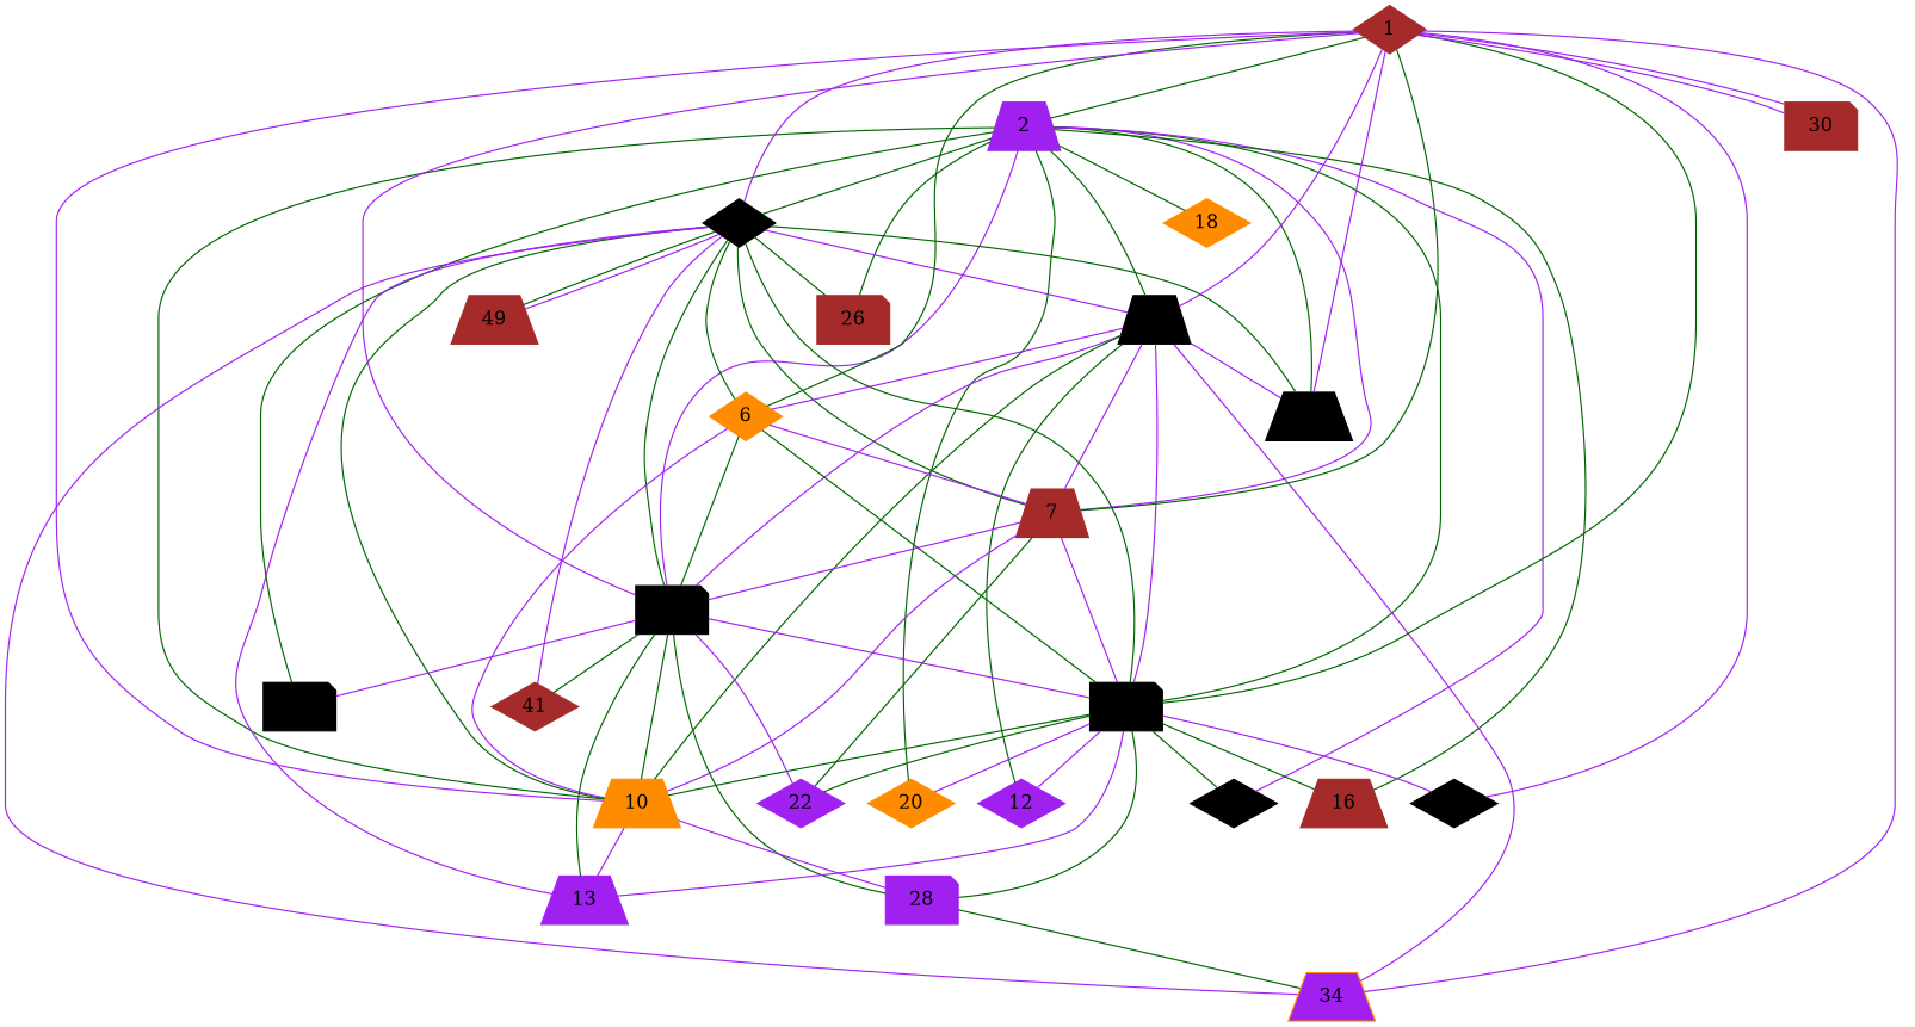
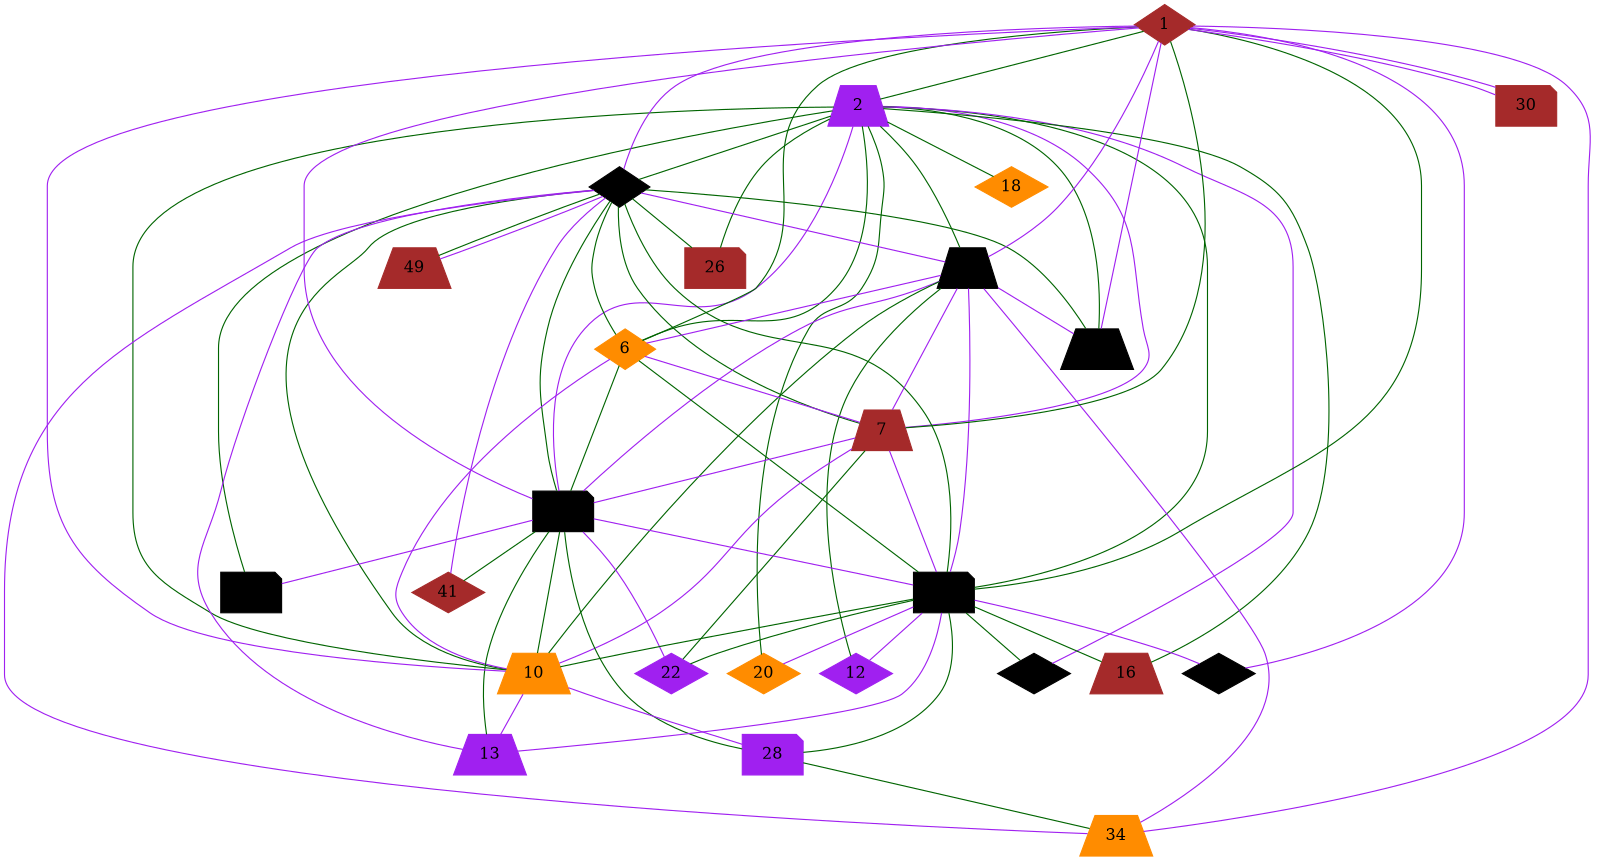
  graph {
    node [color=black shape=diamond style=filled]
    edge [color=darkgreen]
    2 [color=purple shape=trapezium super="+45+40+6"]
    3 [super="+33+43"]
    4 [shape=trapezium super="+38"]
    n4 [color=darkorange label=6 super="+27"]
    7 [color=brown shape=trapezium]
    8 [shape=note super="+25"]
    9 [shape=note super="+37+35"]
    10 [color=darkorange shape=trapezium super="+19"]
    17 [shape=trapezium super="+21"]
    15
    16 [color=brown shape=trapezium]
    18 [color=darkorange]
    20 [color=darkorange]
    26 [color=brown shape=note]
    36 [shape=note]
    1 [color=brown]
    14
    30 [color=brown shape=note]
-   34 [color=darkorange shape=trapezium super="+48+39" fillcolor=purple]
+   34 [color=darkorange shape=trapezium super="+48+39"]
    13 [color=purple shape=trapezium super="+44"]
    41 [color=brown]
    49 [color=brown shape=trapezium]
    12 [color=purple]
    22 [color=purple super="+24"]
    28 [color=purple shape=note super="+53"]
    2 -- 3 [weight=3]
    2 -- 4 [weight=2]
+   2 -- n4 [weight=2]
    2 -- 7 [color=purple weight=2]
    2 -- 8 [color=purple weight=5]
    2 -- 9 [weight=3]
    2 -- 10 [weight=4]
    2 -- 17 [weight=2]
    2 -- 15 [color=purple]
    2 -- 16
    2 -- 18
    2 -- 20
    2 -- 26 [weight=2]
    2 -- 36
    3 -- 4 [color=purple]
    3 -- n4
    3 -- 7 [weight=2]
    3 -- 8
    3 -- 9 [weight=3]
    3 -- 10
    3 -- 17
    3 -- 26
    3 -- 34 [color=purple]
    3 -- 13 [color=purple]
    3 -- 41 [color=purple]
    3 -- 49
    3 -- 49 [color=purple]
    4 -- n4 [color=purple]
    4 -- 7 [color=purple]
    4 -- 8 [color=purple]
    4 -- 9 [color=purple]
    4 -- 10
    4 -- 17 [color=purple]
    4 -- 34 [color=purple]
    4 -- 12
    n4 -- 7 [color=purple]
    n4 -- 8
    n4 -- 9
    n4 -- 10 [color=purple weight=2]
    7 -- 8 [color=purple weight=2]
    7 -- 9 [color=purple]
    7 -- 10 [color=purple]
    7 -- 22
    8 -- 9 [color=purple weight=2]
    8 -- 10
    8 -- 36 [color=purple]
    8 -- 13
    8 -- 41
    8 -- 22 [color=purple]
    8 -- 28
    9 -- 10
    9 -- 15
    9 -- 16
    9 -- 20 [color=purple]
    9 -- 14 [color=purple]
    9 -- 13 [color=purple]
    9 -- 12 [color=purple]
    9 -- 22
    9 -- 28
    10 -- 13 [color=purple]
    10 -- 28 [color=purple]
    1 -- 2 [weight=3]
    1 -- 3 [color=purple]
    1 -- 4 [color=purple weight=2]
    1 -- n4
    1 -- 7
    1 -- 8 [color=purple]
    1 -- 9
    1 -- 10 [color=purple]
    1 -- 17 [color=purple]
    1 -- 14 [color=purple]
    1 -- 30 [color=purple]
    1 -- 30 [color=purple]
    1 -- 34 [color=purple]
    28 -- 34
  }
